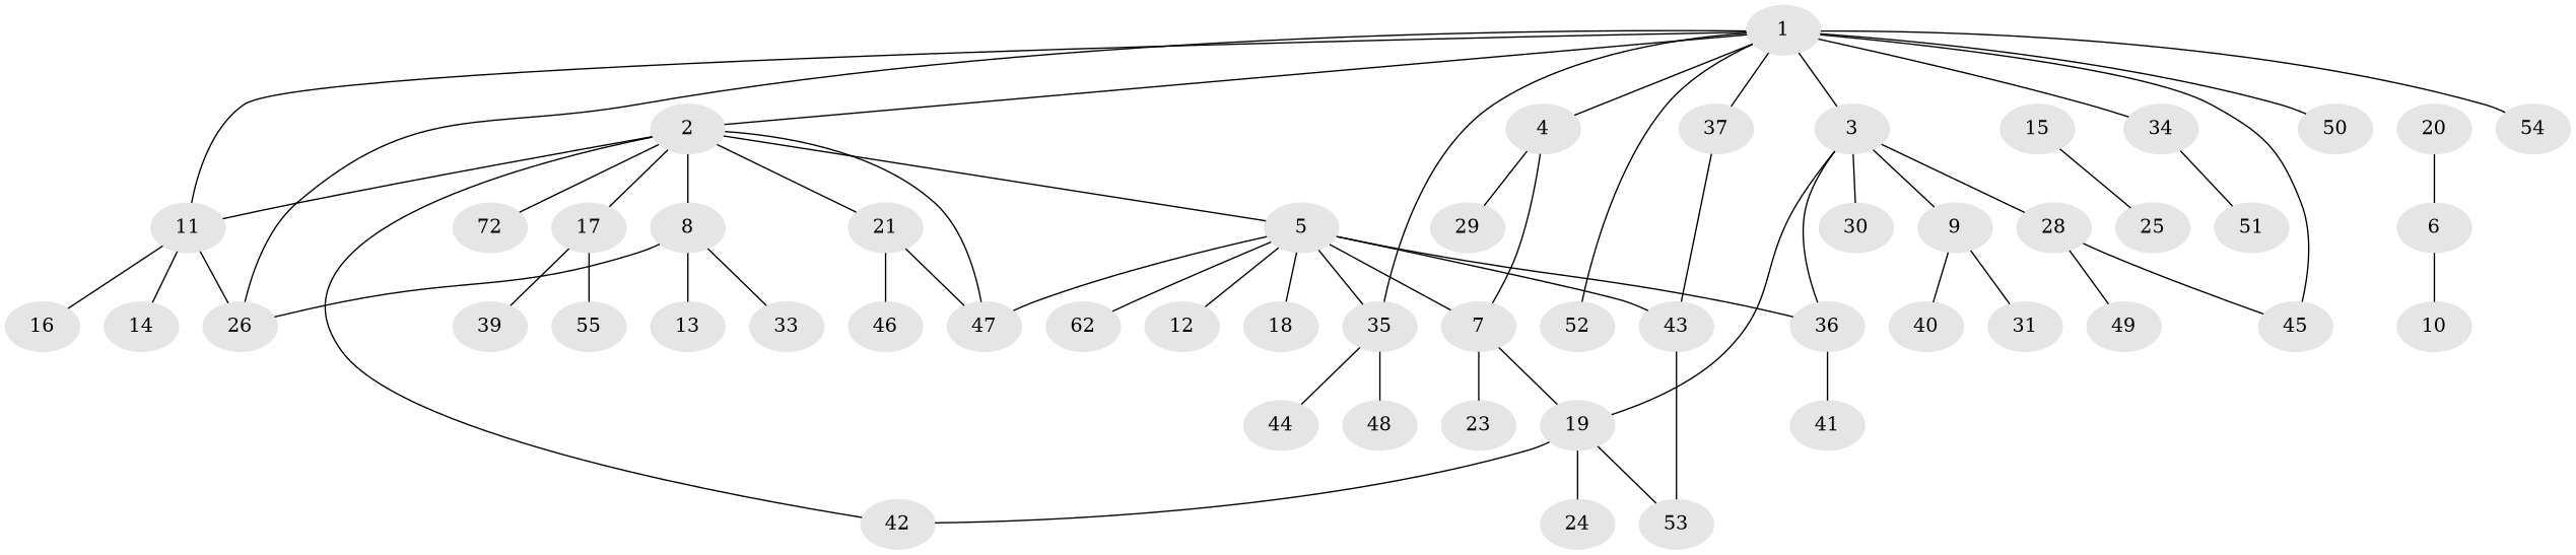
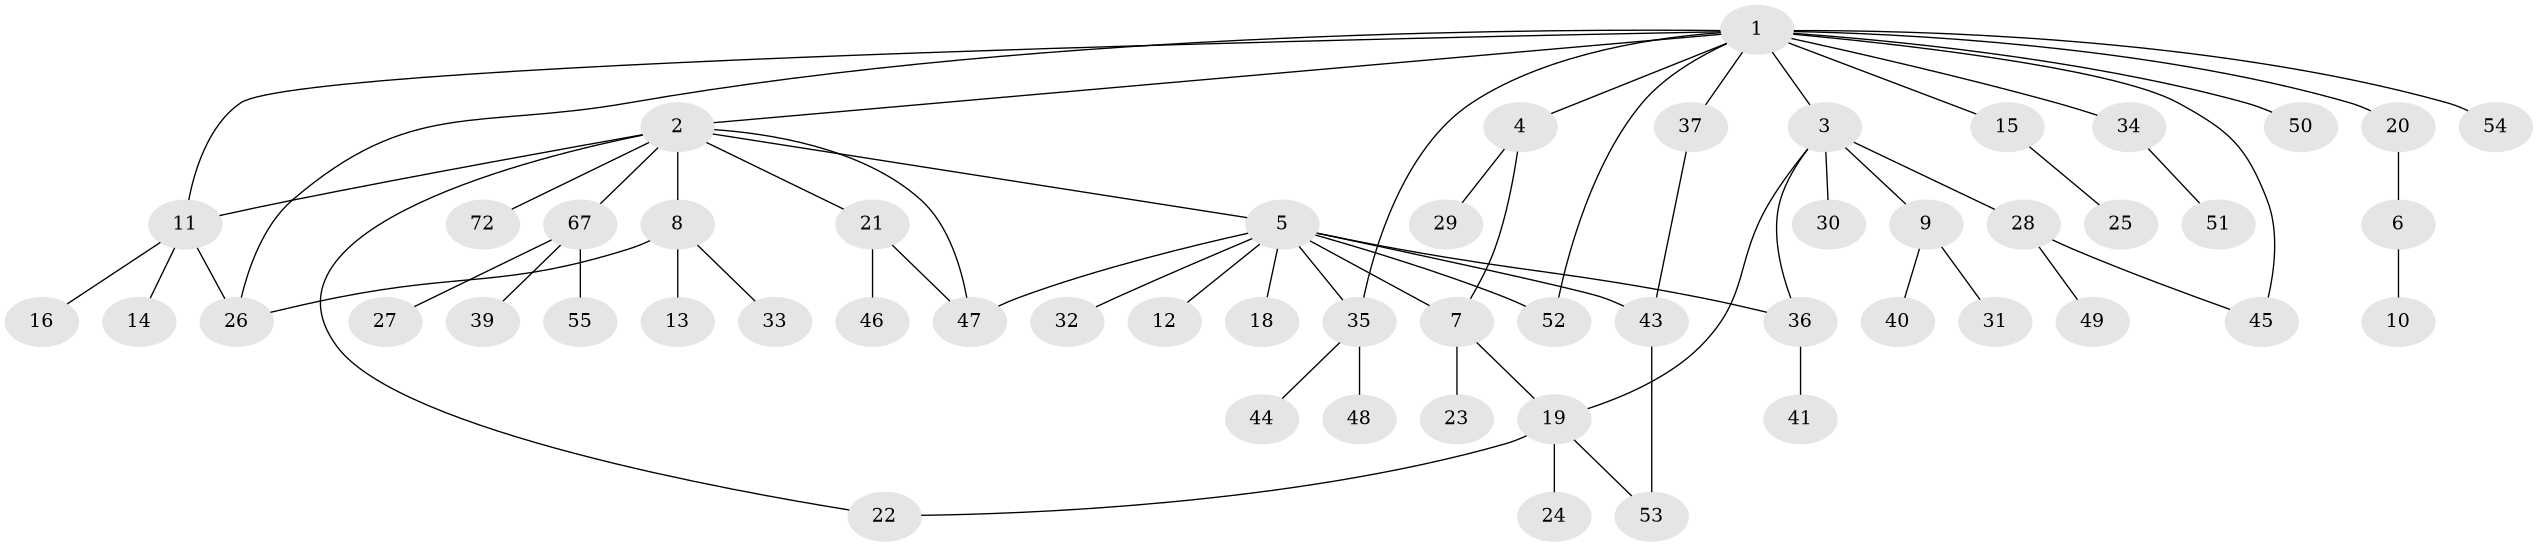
  graph {
    node [color=gray90 style=filled]
    1
    2
    3
    4
    11
    15
    20
    26
    34
    35
    37
    45
    50
    52
    54
    5
    8
-   17
+   17 [label=67]
    21
    n20 [label=72]
-   42
+   42 [label=22]
    47
    9
    19
    28
    30
    36
    7
    29
    6
    10
    14
    16
    25
    51
    44
    48
    43
    12
    18
-   32 [label=62]
+   32
    13
    33
+   27
    39
    55
    46
    31
    40
    24
    53
    49
    41
    23
    1 -- 2
    1 -- 3
    1 -- 4
    1 -- 11
+   1 -- 15
+   1 -- 20
    1 -- 26
    1 -- 34
    1 -- 35
    1 -- 37
    1 -- 45
    1 -- 50
    1 -- 52
    1 -- 54
    2 -- 11
    2 -- 5
    2 -- 8
    2 -- 17
    2 -- 21
    2 -- n20
    2 -- 42
    2 -- 47
    3 -- 9
    3 -- 19
    3 -- 28
    3 -- 30
    3 -- 36
    4 -- 7
    4 -- 29
    11 -- 26
    11 -- 14
    11 -- 16
    15 -- 25
    20 -- 6
    34 -- 51
    35 -- 44
    35 -- 48
    37 -- 43
    5 -- 35
+   5 -- 52
    5 -- 47
    5 -- 36
    5 -- 7
    5 -- 43
    5 -- 12
    5 -- 18
    5 -- 32
    8 -- 26
    8 -- 13
    8 -- 33
+   17 -- 27
    17 -- 39
    17 -- 55
    21 -- 47
    21 -- 46
    9 -- 31
    9 -- 40
    19 -- 42
    19 -- 24
    19 -- 53
    28 -- 45
    28 -- 49
    36 -- 41
    7 -- 19
    7 -- 23
    6 -- 10
    43 -- 53
  }
